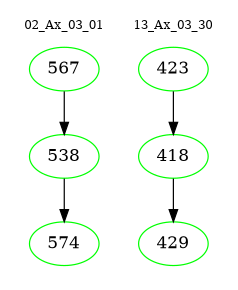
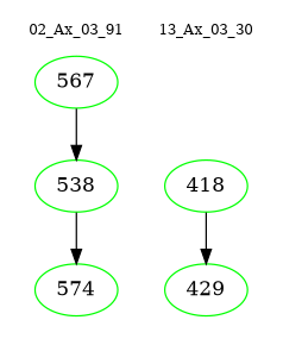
  digraph {
    node [color=green]
    edge [color=black]
    n1 [label=567]
    n2 [label=538]
    n3 [label=574]
-   n4 [label=423]
    n5 [label=418]
    n6 [label=429]
    subgraph cluster_1 {
      color=white
      fontsize=10
-     label="02_Ax_03_01"
+     label="02_Ax_03_91"
      n1
      n2
      n3
    }
    subgraph cluster_2 {
      color=white
      fontsize=10
      label="13_Ax_03_30"
-     n4
      n5
      n6
    }
    n1 -> n2
    n2 -> n3
-   n4 -> n5
    n5 -> n6
  }
